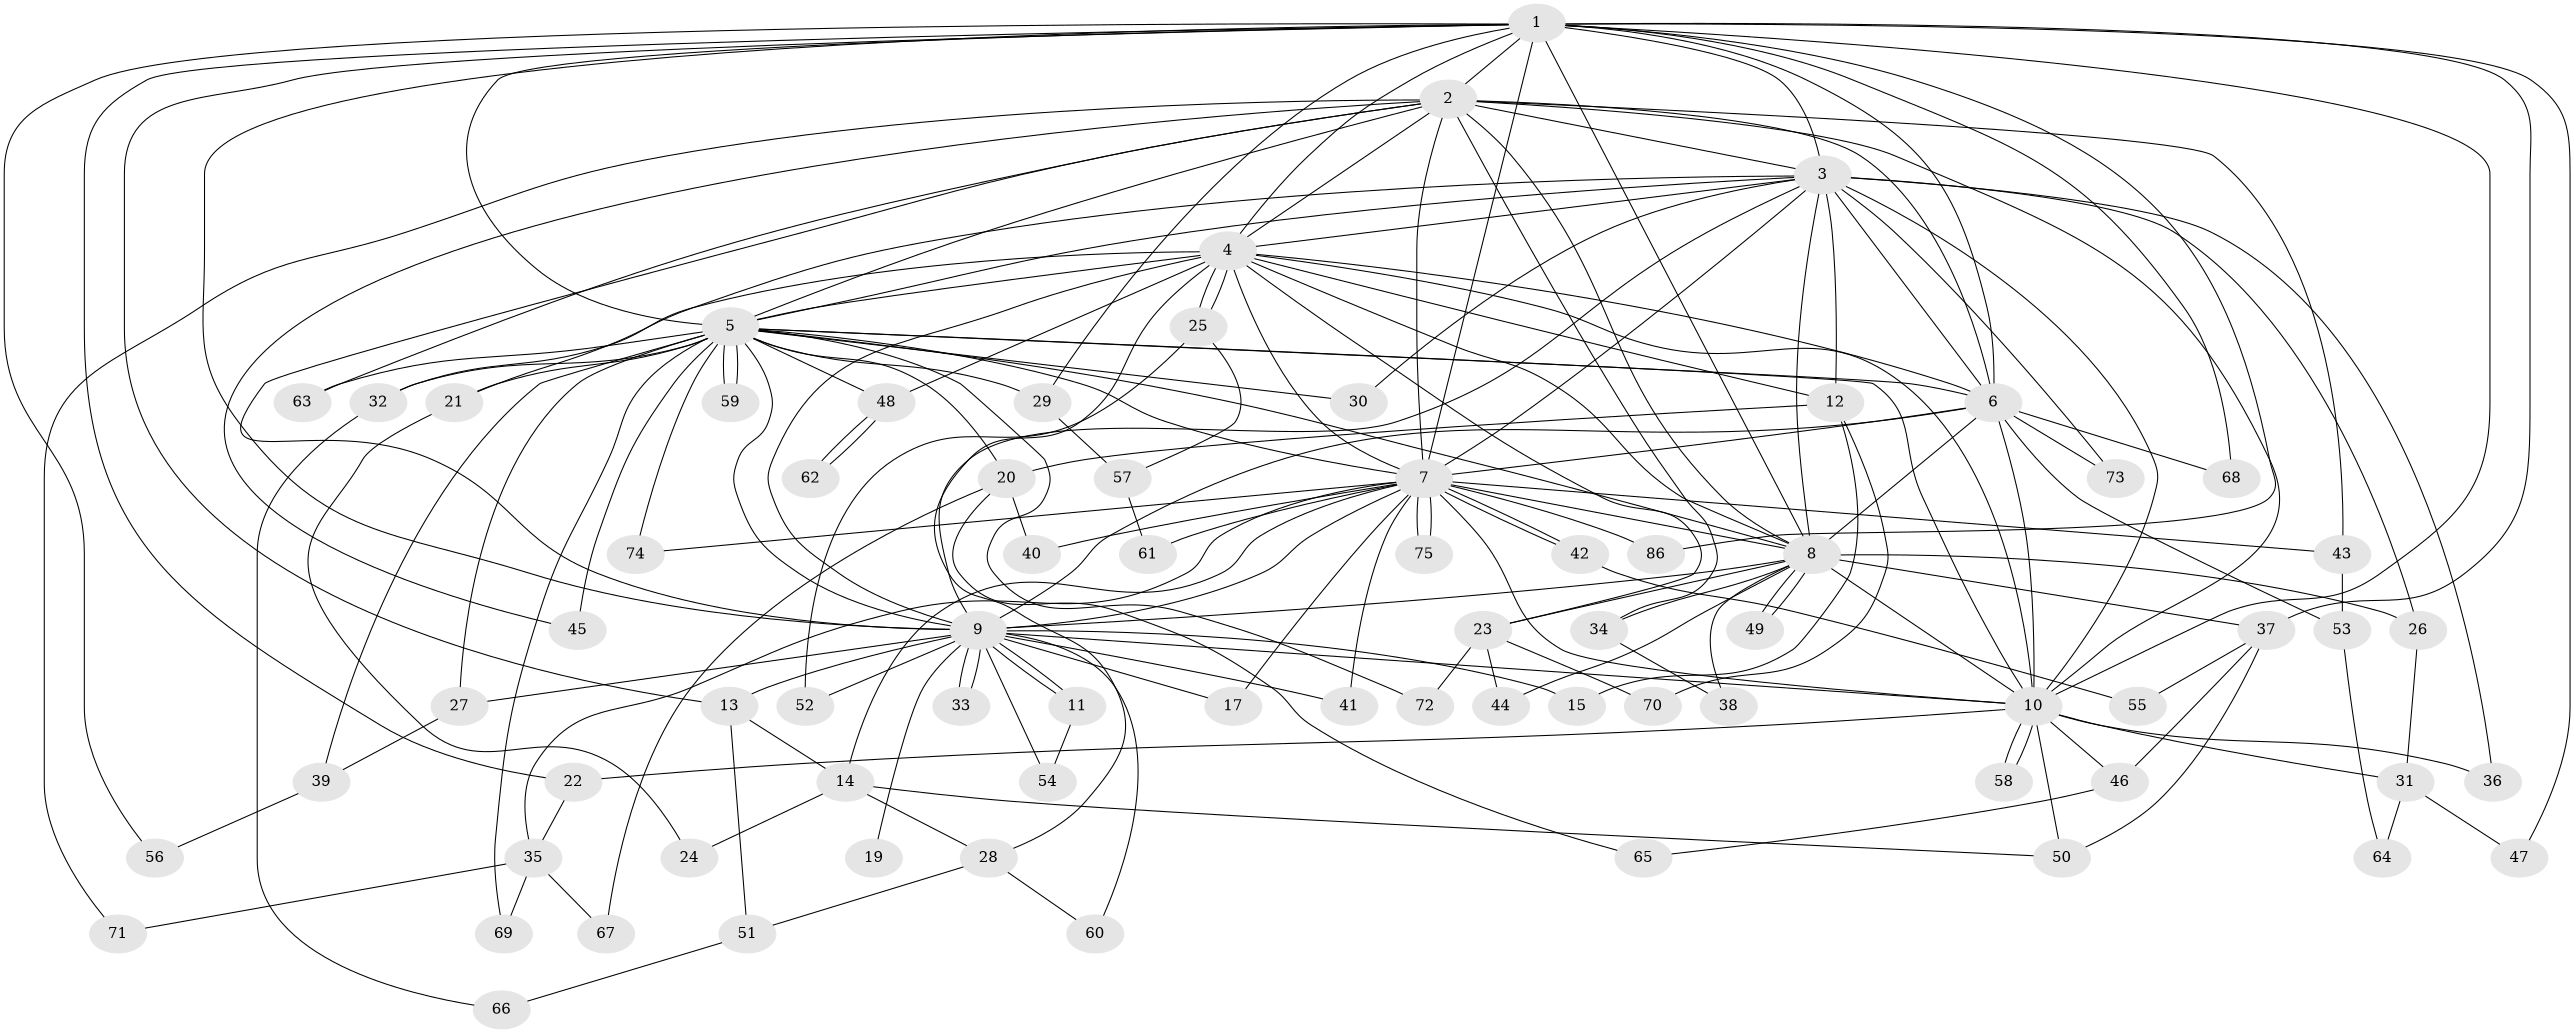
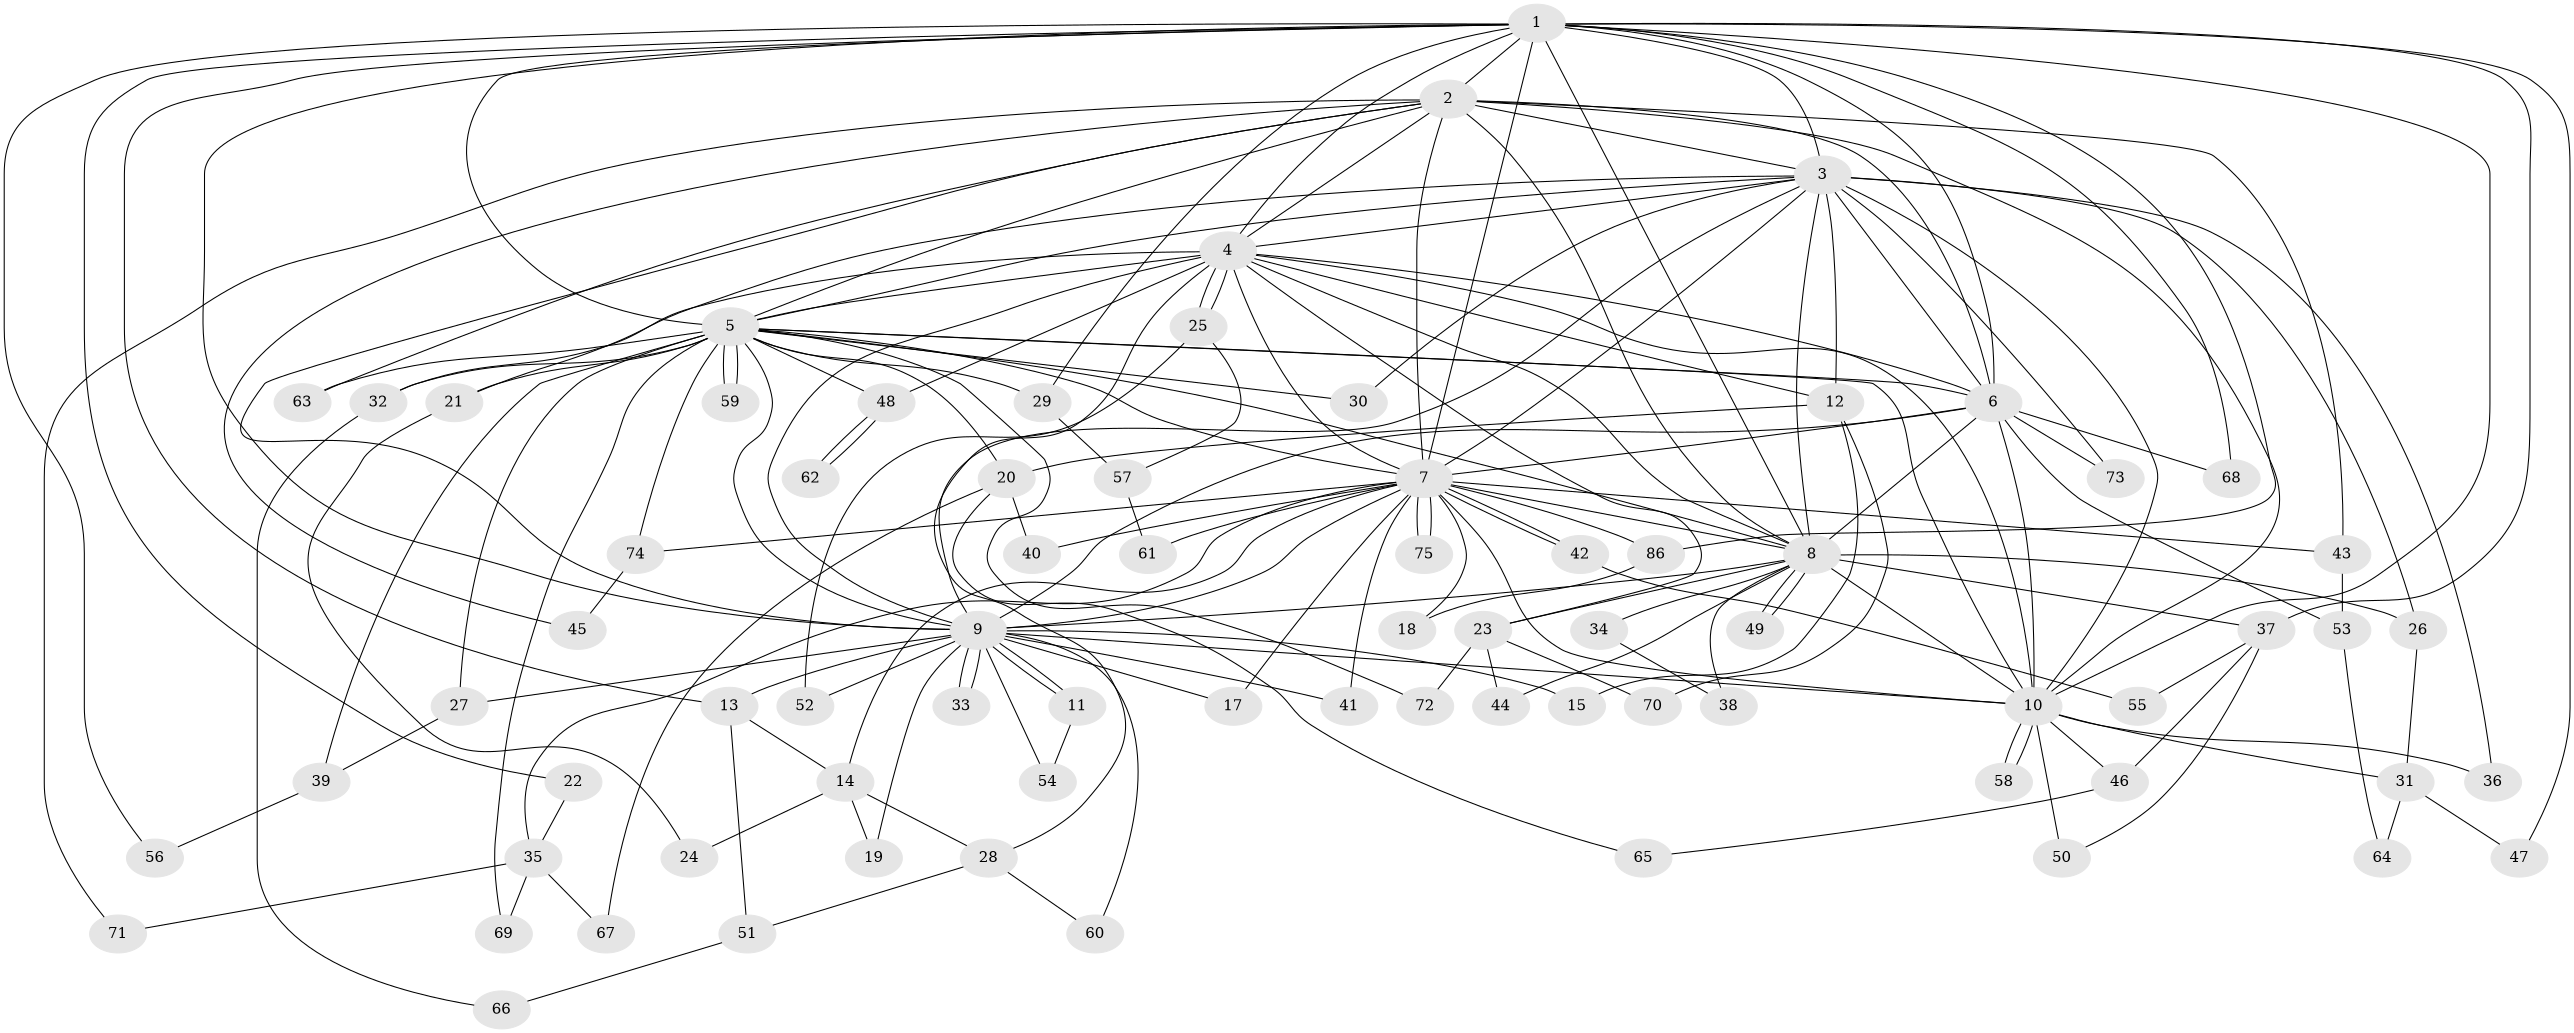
  graph {
    node [color=gray90 style=filled]
    1
    2
    3
    4
    5
    6
    7
    8
    9
    10
    13
    n12 [label=86]
    22
    29
    37
    47
    56
    68
    34
    43
    45
    63
    71
    12
    21
    26
    30
    36
    73
    23
    25
    28
    32
    48
    20
    27
    39
    59
    69
    72
    74
    53
    14
    17
+   18
    35
    40
    41
    42
    61
    75
    38
    44
    49
    11
    15
    19
    33
    52
    54
    60
    31
    46
    50
    58
    51
    57
    55
    70
    24
    66
    62
    65
    67
    64
    1 -- 2
    1 -- 3
    1 -- 4
    1 -- 5
    1 -- 6
    1 -- 7
    1 -- 8
    1 -- 9
    1 -- 10
    1 -- 13
    1 -- n12
    1 -- 22
    1 -- 29
    1 -- 37
    1 -- 47
    1 -- 56
    1 -- 68
    2 -- 3
    2 -- 4
    2 -- 5
    2 -- 6
    2 -- 7
    2 -- 8
    2 -- 9
    2 -- 10
-   2 -- 34
    2 -- 43
    2 -- 45
    2 -- 63
    2 -- 71
    3 -- 4
    3 -- 5
    3 -- 6
    3 -- 7
    3 -- 8
    3 -- 9
    3 -- 10
    3 -- 12
    3 -- 21
    3 -- 26
    3 -- 30
    3 -- 36
    3 -- 73
    4 -- 5
    4 -- 6
    4 -- 7
    4 -- 8
    4 -- 9
    4 -- 10
    4 -- 12
    4 -- 23
    4 -- 25
    4 -- 25
    4 -- 28
    4 -- 32
    4 -- 48
    5 -- 6
    5 -- 7
    5 -- 8
    5 -- 9
    5 -- 10
    5 -- 29
-   5 -- 45
+   74 -- 45
    5 -- 63
    5 -- 21
    5 -- 30
    5 -- 32
    5 -- 48
    5 -- 20
    5 -- 27
    5 -- 39
    5 -- 59
    5 -- 59
    5 -- 69
    5 -- 72
    5 -- 74
    6 -- 7
    6 -- 8
    6 -- 9
    6 -- 10
    6 -- 68
    6 -- 73
    6 -- 53
    7 -- 8
    7 -- 9
    7 -- 10
    7 -- n12
    7 -- 43
    7 -- 74
    7 -- 14
    7 -- 17
+   7 -- 18
    7 -- 35
    7 -- 40
    7 -- 41
    7 -- 42
    7 -- 42
    7 -- 61
    7 -- 75
    7 -- 75
    8 -- 9
    8 -- 10
    8 -- 37
    8 -- 34
    8 -- 26
    8 -- 23
    8 -- 38
    8 -- 44
    8 -- 49
    8 -- 49
    9 -- 10
    9 -- 13
    9 -- 27
    9 -- 17
    9 -- 41
    9 -- 11
    9 -- 11
    9 -- 15
    9 -- 19
    9 -- 33
    9 -- 33
    9 -- 52
    9 -- 54
    9 -- 60
-   10 -- 22
    10 -- 36
    10 -- 31
    10 -- 46
    10 -- 50
    10 -- 58
    10 -- 58
    13 -- 14
    13 -- 51
+   n12 -- 18
    22 -- 35
    29 -- 57
    37 -- 46
    37 -- 50
    37 -- 55
    34 -- 38
    43 -- 53
    12 -- 20
    12 -- 15
    12 -- 70
    21 -- 24
    26 -- 31
    23 -- 72
    23 -- 44
    23 -- 70
    25 -- 52
    25 -- 57
    28 -- 60
    28 -- 51
    32 -- 66
    48 -- 62
    48 -- 62
    20 -- 40
    20 -- 65
    20 -- 67
    27 -- 39
    39 -- 56
    53 -- 64
    14 -- 28
-   14 -- 50
+   14 -- 19
    14 -- 24
    35 -- 71
    35 -- 69
    35 -- 67
    42 -- 55
    11 -- 54
    31 -- 47
    31 -- 64
    46 -- 65
    51 -- 66
    57 -- 61
  }
